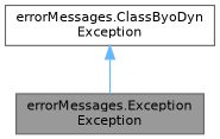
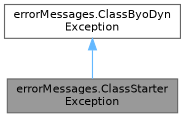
  digraph {
    node [color=gray40 fontname=Helvetica fontsize=10 shape=box style=filled]
-   n1 [fillcolor=grey60 fontcolor=black height=0.2 label="errorMessages.Exception\lException" width=0.4]
+   n1 [fillcolor=grey60 fontcolor=black height=0.2 label="errorMessages.ClassStarter\lException" width=0.4]
    n2 [fillcolor=white height=0.2 label="errorMessages.ClassByoDyn\lException" width=0.4]
    n2 -> n1 [color=steelblue1 dir=back fontname=Helvetica fontsize=10 labelfontname=Helvetica labelfontsize=10 style=solid]
  }
